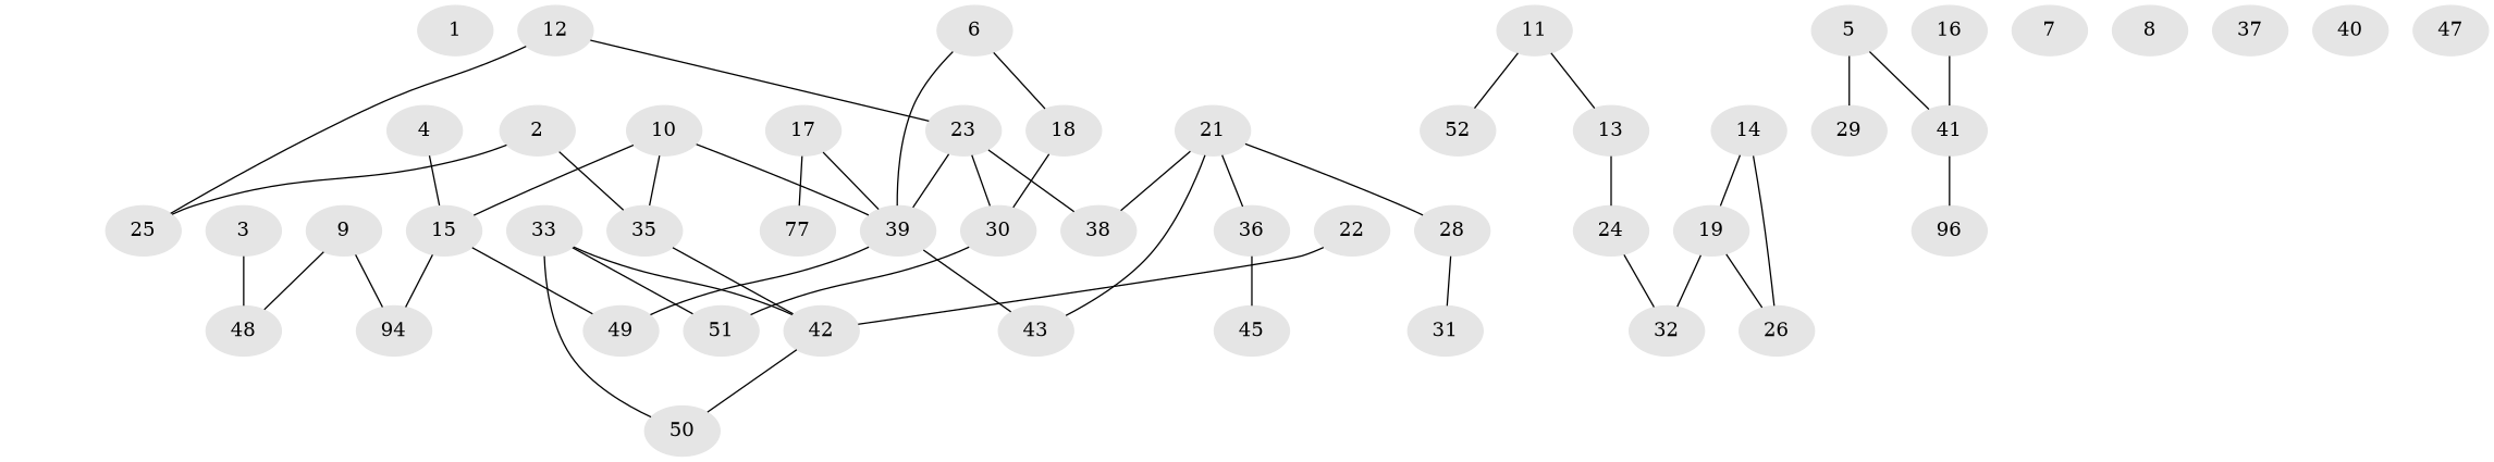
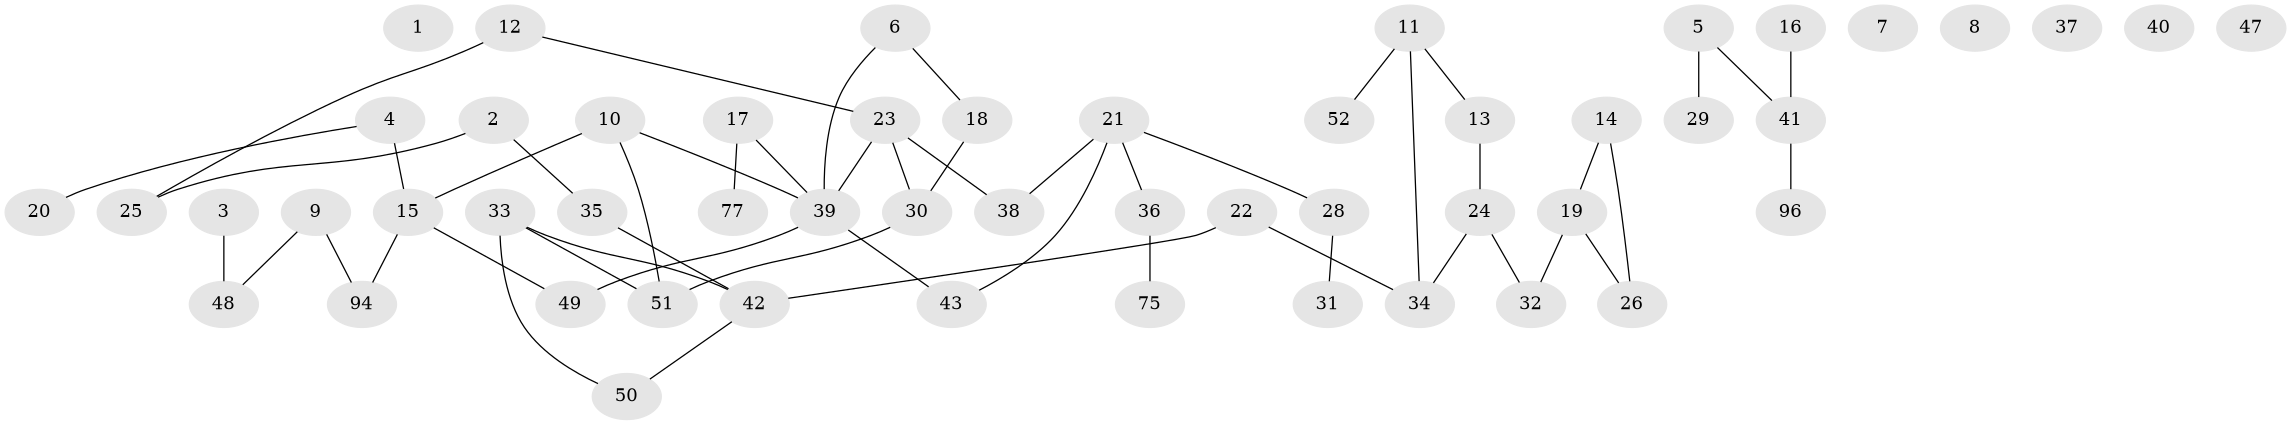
  graph {
    node [color=gray90 style=filled]
    1
    2
    25
    35
    3
    48
    4
    15
+   20
    n10 [label=94]
    49
    5
    29
    41
    n15 [label=96]
    6
    18
    39
    30
    43
    7
    8
    9
    10
    42
    11
    13
+   34
    52
    24
    12
    23
    38
    32
    14
    19
    26
    16
    17
    n40 [label=77]
    51
    21
    28
    36
    31
-   45
+   45 [label=75]
    22
    50
    33
    37
    40
    47
    2 -- 25
    2 -- 35
    35 -- 42
    3 -- 48
    4 -- 15
+   4 -- 20
    15 -- n10
    15 -- 49
    5 -- 29
    5 -- 41
    41 -- n15
    6 -- 18
    6 -- 39
    18 -- 30
    39 -- 49
    39 -- 43
    30 -- 51
    9 -- 48
    9 -- n10
-   10 -- 35
+   10 -- 51
    10 -- 15
    10 -- 39
    42 -- 50
    11 -- 13
+   11 -- 34
    11 -- 52
    13 -- 24
+   24 -- 34
    24 -- 32
    12 -- 25
    12 -- 23
    23 -- 39
    23 -- 30
    23 -- 38
    14 -- 19
    14 -- 26
    19 -- 32
    19 -- 26
    16 -- 41
    17 -- 39
    17 -- n40
    21 -- 43
    21 -- 38
    21 -- 28
    21 -- 36
    28 -- 31
    36 -- 45
    22 -- 42
+   22 -- 34
    33 -- 42
    33 -- 51
    33 -- 50
  }
